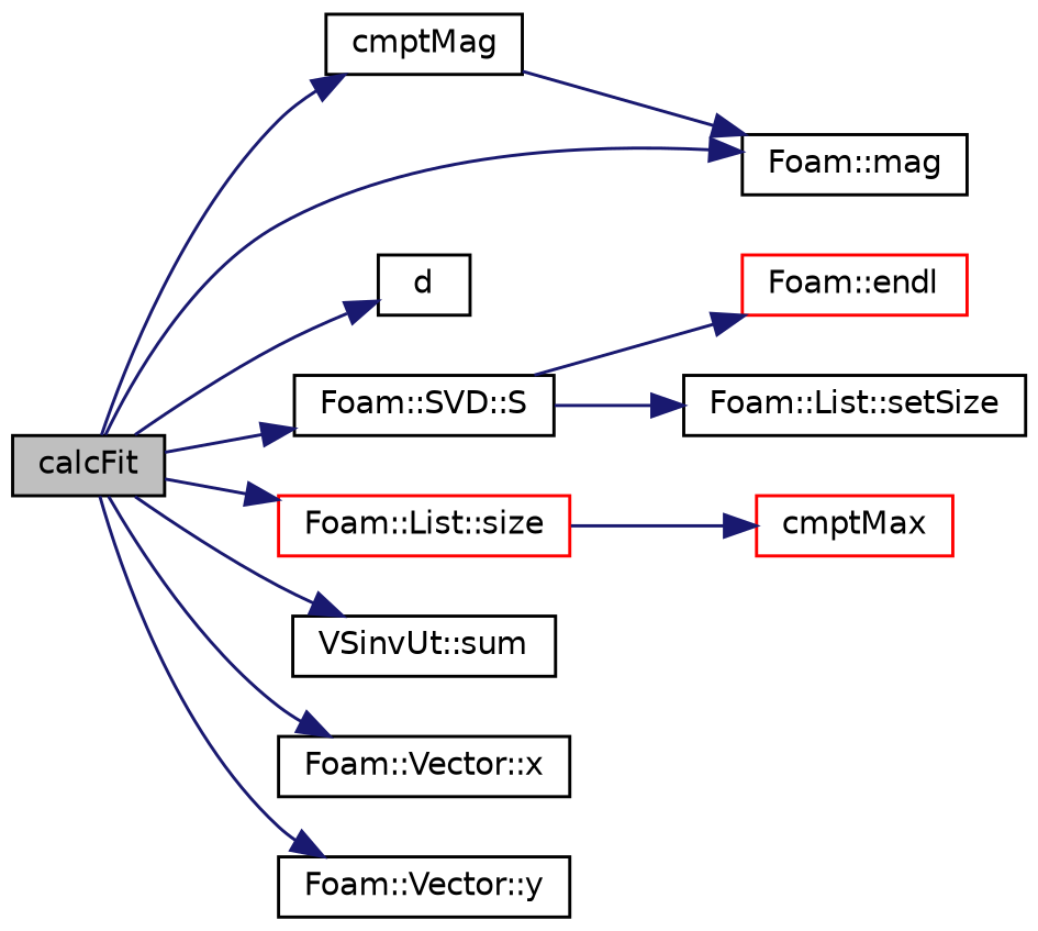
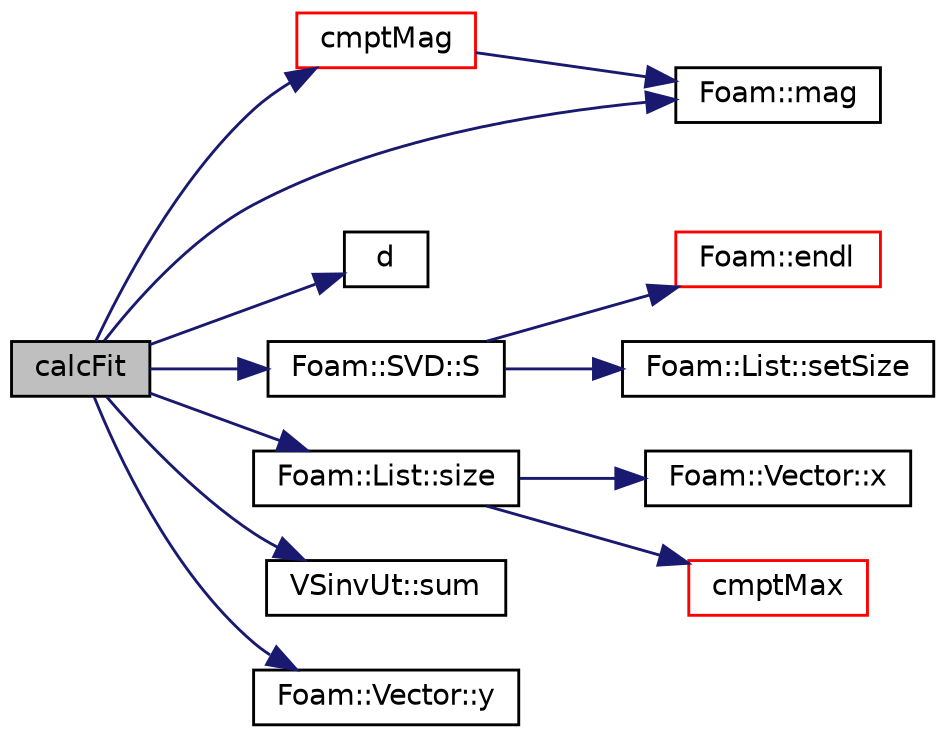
  digraph {
    fontname="DejaVu Sans"
    rankdir=LR
    node [color=black fontname="DejaVu Sans" fontsize=10 shape=record]
    edge [color=midnightblue fontname="DejaVu Sans" fontsize=10 labelfontname=FreeSans labelfontsize=10 style=solid]
    n1 [fillcolor=grey75 fontcolor=black height=0.2 label=calcFit style=filled width=0.4]
-   n2 [height=0.2 label=cmptMag width=0.4]
+   n2 [color=red height=0.2 label=cmptMag width=0.4]
    n3 [height=0.2 label="Foam::mag" width=0.4]
    n4 [height=0.2 label=d width=0.4]
    n5 [height=0.2 label="Foam::SVD::S" width=0.4]
-   n6 [color=red height=0.2 label="Foam::List::size" width=0.4]
+   n6 [height=0.2 label="Foam::List::size" width=0.4]
    n7 [height=0.2 label="VSinvUt::sum" width=0.4]
    n8 [height=0.2 label="Foam::Vector::x" width=0.4]
    n9 [height=0.2 label="Foam::Vector::y" width=0.4]
    n10 [color=red height=0.2 label=cmptMax width=0.4]
    n11 [color=red height=0.2 label="Foam::endl" width=0.4]
    n12 [height=0.2 label="Foam::List::setSize" width=0.4]
    n1 -> n2
    n1 -> n3
    n1 -> n4
    n1 -> n5
    n1 -> n6
    n1 -> n7
-   n1 -> n8
+   n6 -> n8
    n1 -> n9
    n2 -> n3
    n5 -> n11
    n5 -> n12
    n6 -> n10
  }
